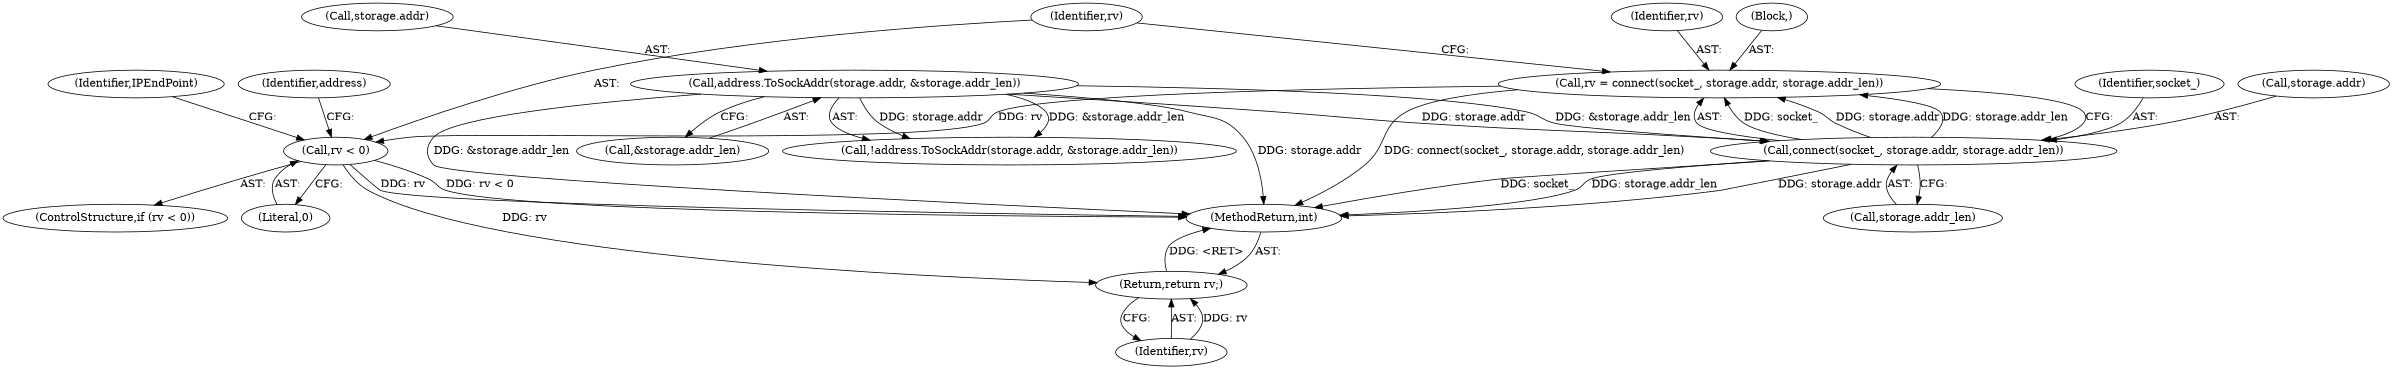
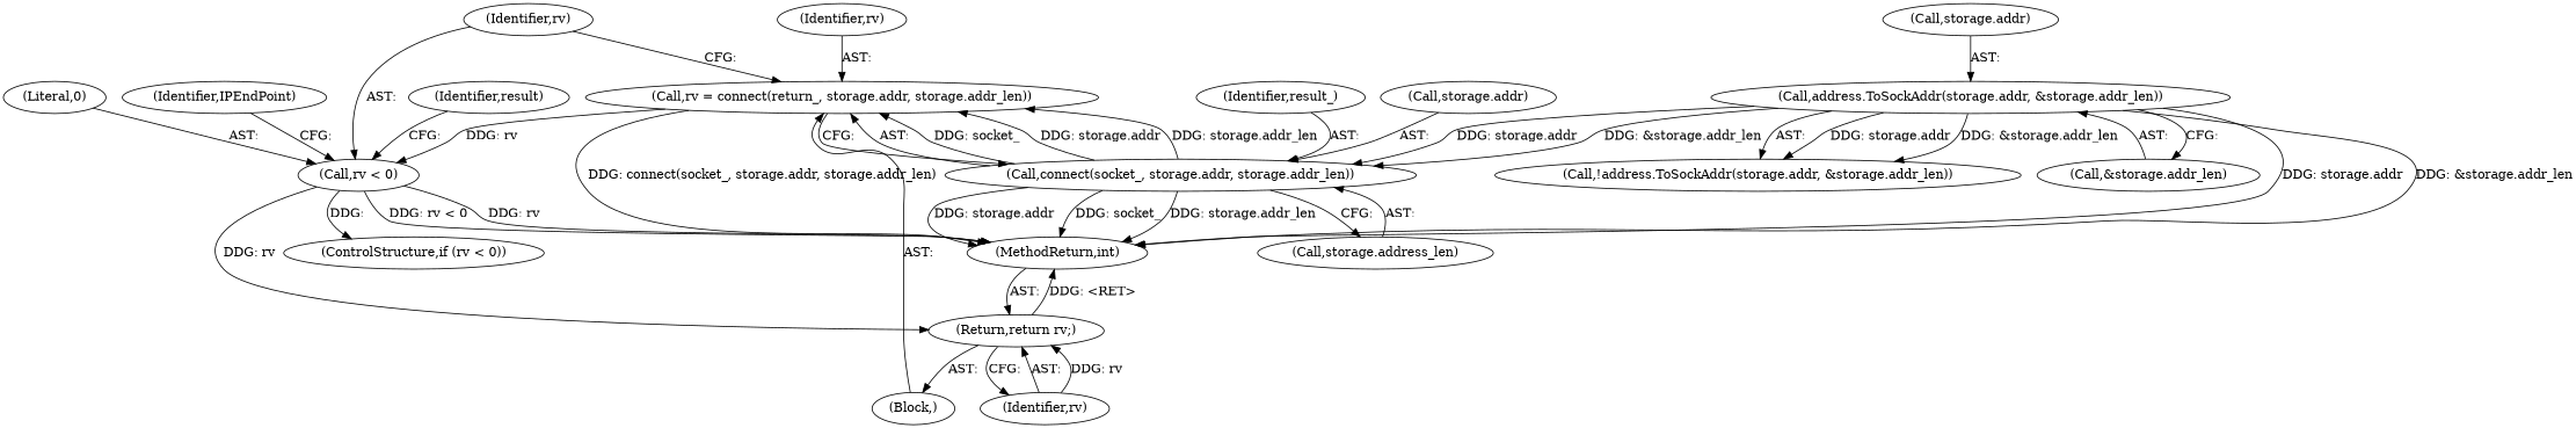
  digraph {
-   n1 [label="(Call,rv = connect(socket_, storage.addr, storage.addr_len))"]
+   n1 [label="(Call,rv = connect(return_, storage.addr, storage.addr_len))"]
    n2 [label="(Call,connect(socket_, storage.addr, storage.addr_len))"]
    n3 [label="(Call,rv < 0)"]
    n4 [label="(MethodReturn,int)"]
-   n5 [label="(Call,storage.addr_len)"]
+   n5 [label="(Call,storage.address_len)"]
    n6 [label="(Return,return rv;)"]
    n7 [label="(ControlStructure,if (rv < 0))"]
    n8 [label="(Literal,0)"]
    n9 [label="(Block,)"]
    n10 [label="(Call,address.ToSockAddr(storage.addr, &storage.addr_len))"]
    n11 [label="(Call,&storage.addr_len)"]
    n12 [label="(Call,!address.ToSockAddr(storage.addr, &storage.addr_len))"]
    n13 [label="(Identifier,rv)"]
    n14 [label="(Identifier,IPEndPoint)"]
-   n15 [label="(Identifier,socket_)"]
+   n15 [label="(Identifier,result_)"]
    n16 [label="(Identifier,rv)"]
    n17 [label="(Call,storage.addr)"]
    n18 [label="(Identifier,rv)"]
    n19 [label="(Call,storage.addr)"]
-   n20 [label="(Identifier,address)"]
+   n20 [label="(Identifier,result)"]
    n1 -> n2 [label="CFG: "]
    n1 -> n3 [label="DDG: rv"]
    n1 -> n4 [label="DDG: connect(socket_, storage.addr, storage.addr_len)"]
    n2 -> n1 [label="AST: "]
    n2 -> n1 [label="DDG: socket_"]
    n2 -> n1 [label="DDG: storage.addr"]
    n2 -> n1 [label="DDG: storage.addr_len"]
    n2 -> n4 [label="DDG: storage.addr"]
    n2 -> n4 [label="DDG: socket_"]
    n2 -> n4 [label="DDG: storage.addr_len"]
    n2 -> n5 [label="CFG: "]
    n3 -> n4 [label="DDG: rv < 0"]
    n3 -> n4 [label="DDG: rv"]
    n3 -> n6 [label="DDG: rv"]
-   n3 -> n7 [label="AST: "]
-   n3 -> n8 [label="CFG: "]
+   n3 -> n7 [label="DDG: "]
    n4 -> n6 [label="AST: "]
    n5 -> n2 [label="AST: "]
    n6 -> n4 [label="DDG: <RET>"]
+   n6 -> n9 [label="AST: "]
    n6 -> n13 [label="CFG: "]
    n8 -> n3 [label="AST: "]
    n9 -> n1 [label="AST: "]
    n10 -> n2 [label="DDG: storage.addr"]
    n10 -> n2 [label="DDG: &storage.addr_len"]
    n10 -> n4 [label="DDG: storage.addr"]
    n10 -> n4 [label="DDG: &storage.addr_len"]
    n10 -> n11 [label="CFG: "]
    n10 -> n12 [label="AST: "]
    n10 -> n12 [label="DDG: storage.addr"]
    n10 -> n12 [label="DDG: &storage.addr_len"]
    n11 -> n10 [label="AST: "]
    n13 -> n6 [label="AST: "]
    n13 -> n6 [label="DDG: rv"]
    n14 -> n3 [label="CFG: "]
    n15 -> n2 [label="AST: "]
    n16 -> n1 [label="CFG: "]
    n16 -> n3 [label="AST: "]
    n17 -> n10 [label="AST: "]
    n18 -> n1 [label="AST: "]
    n19 -> n2 [label="AST: "]
    n20 -> n3 [label="CFG: "]
  }
